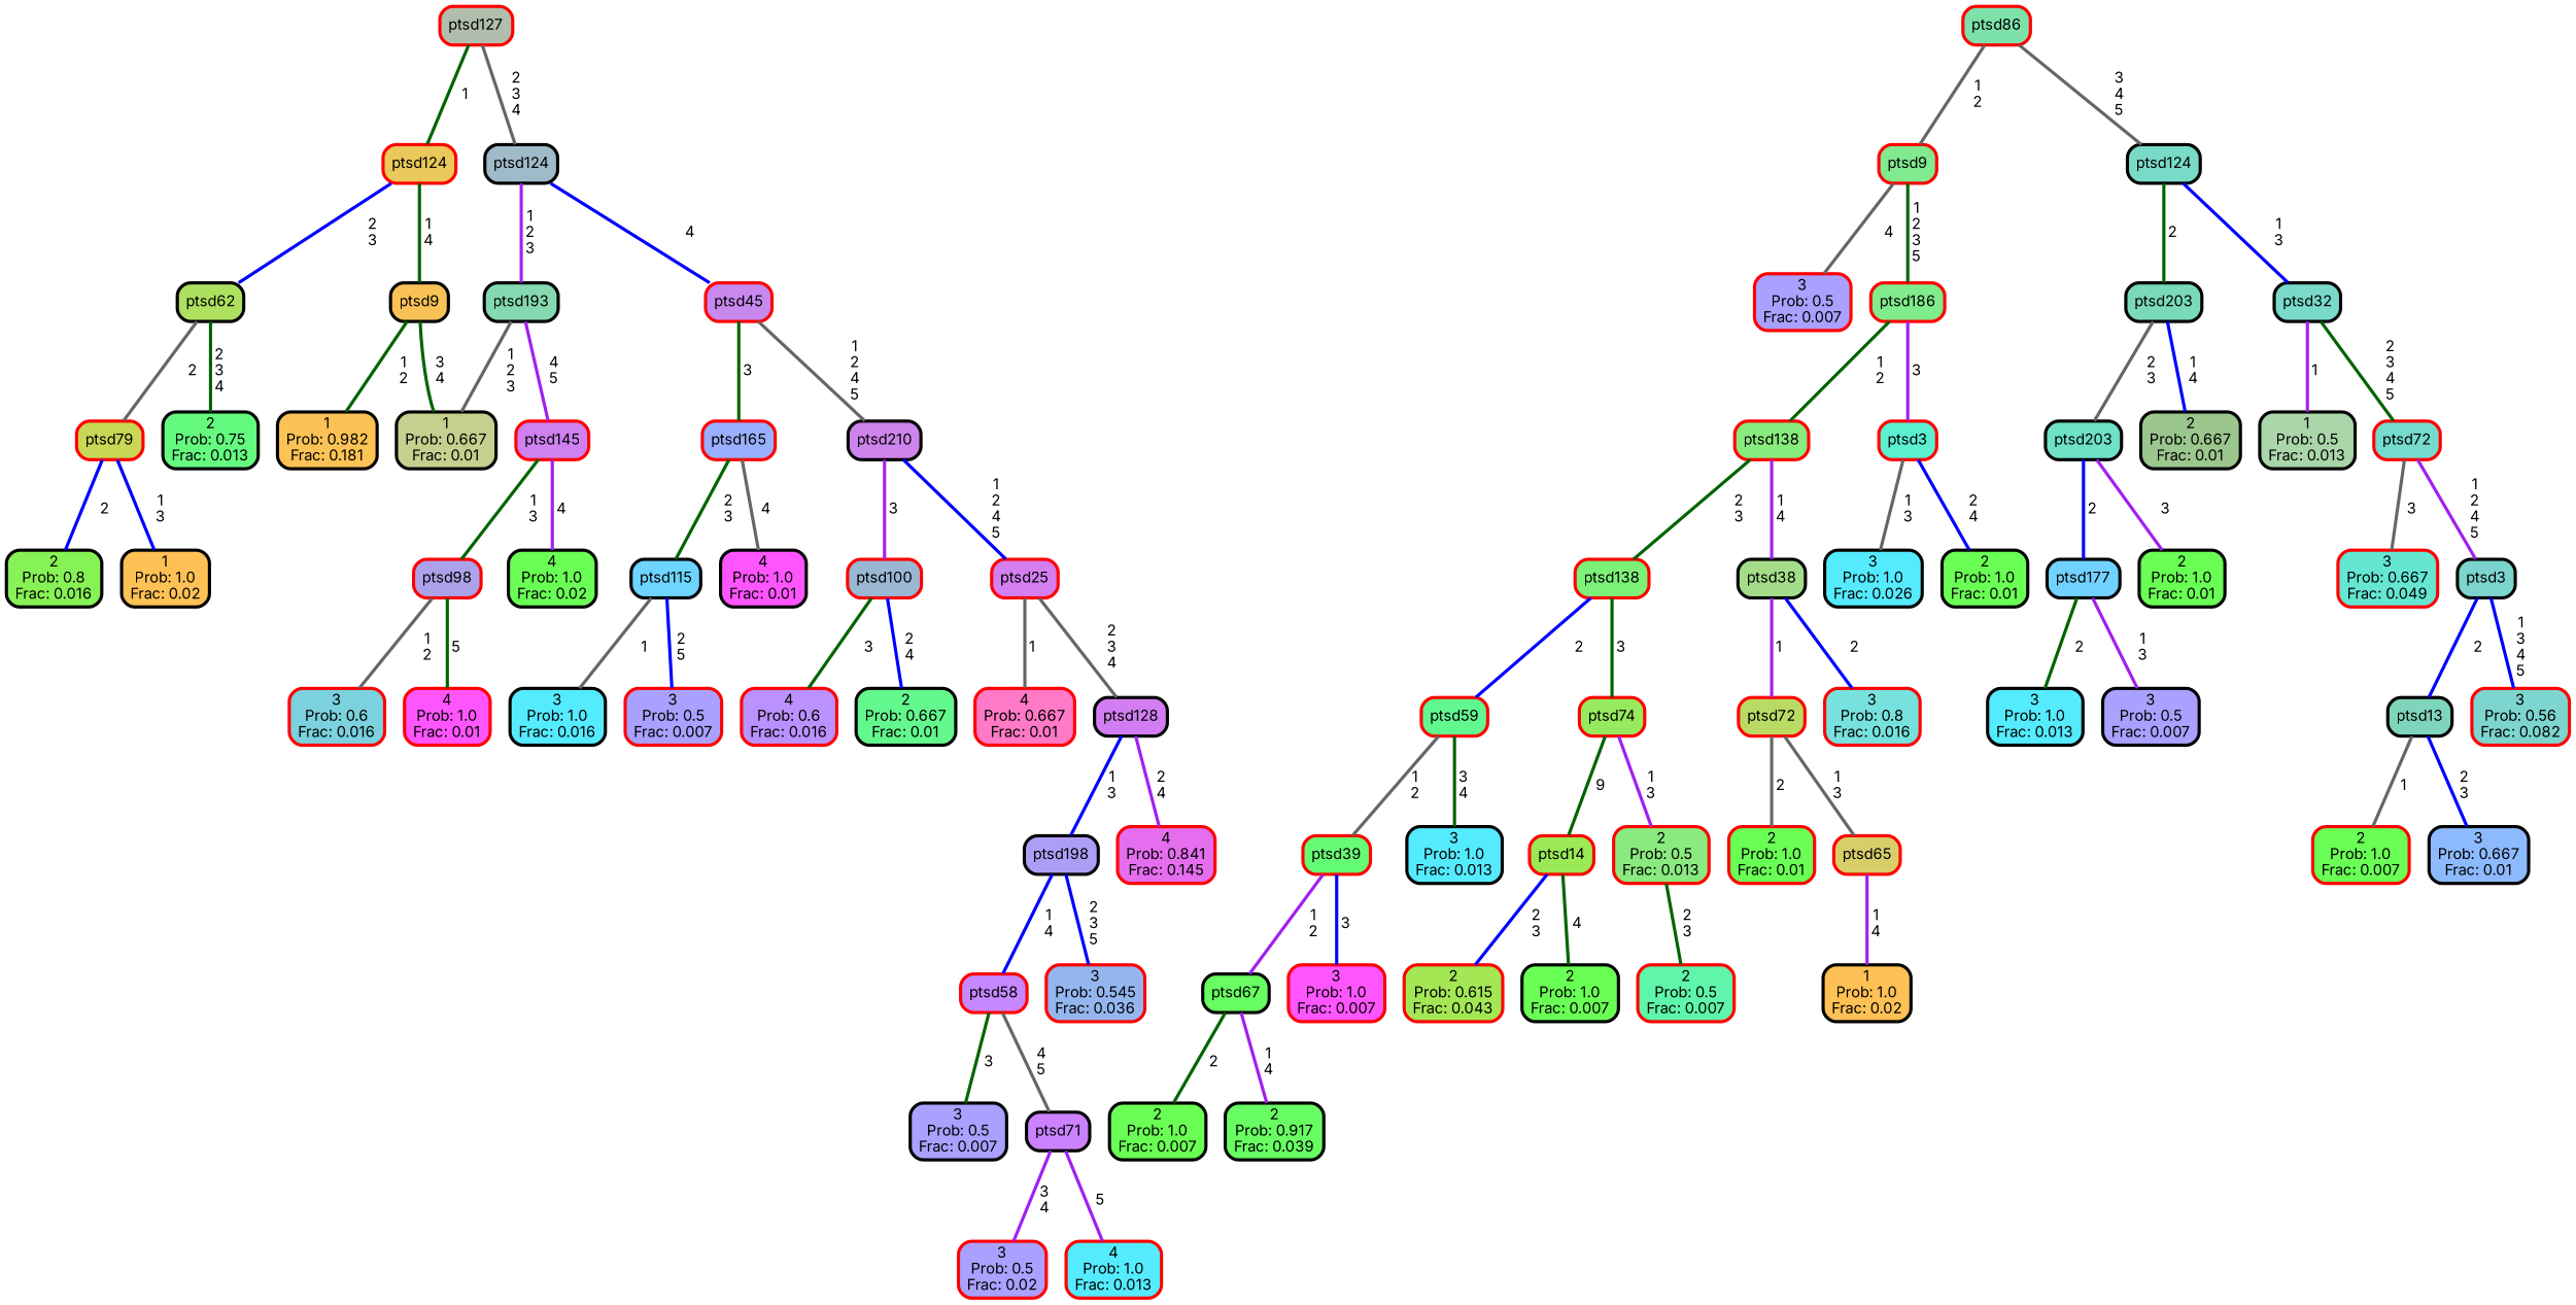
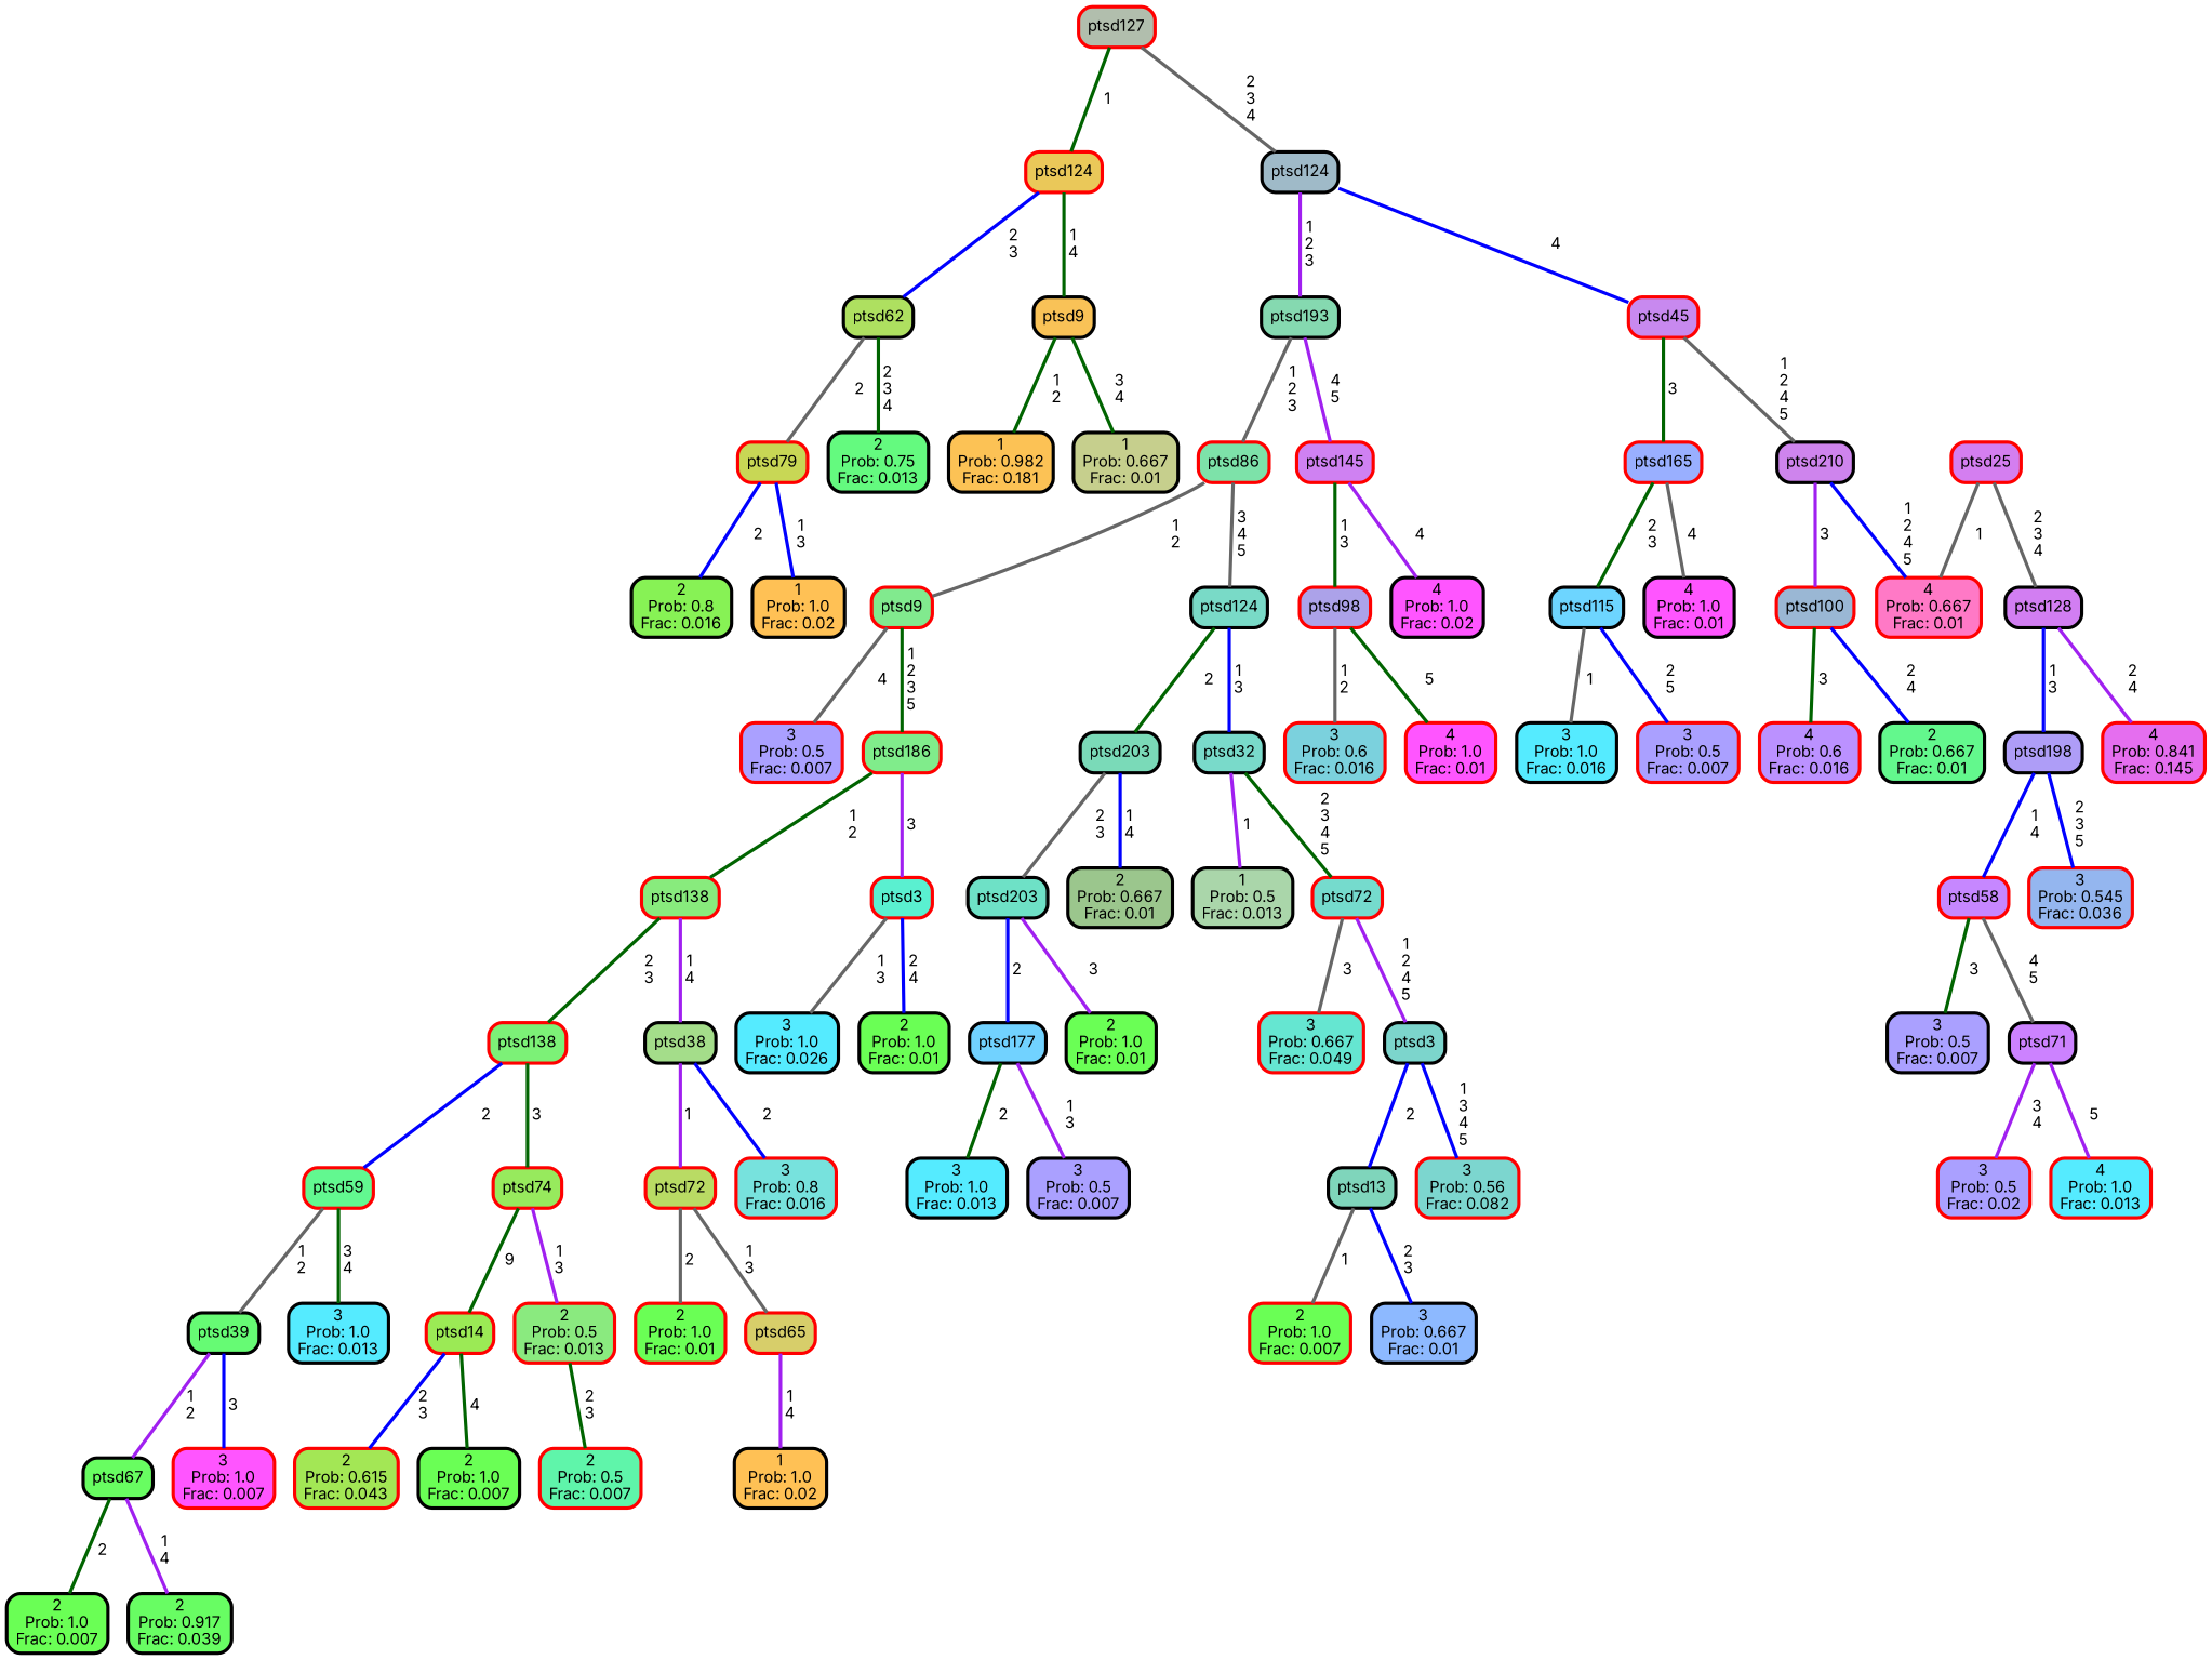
  graph {
    fontname=Inter
    ranksep="0 equally"
    splines=straight
    node [color=red fillcolor="#6aff55" fontcolor=black fontname=Inter penwidth=3 shape=box style="filled, rounded"]
    edge [color=darkgreen fontname=Inter penwidth=3]
    n1 [color=black fillcolor="#87f255" label="2\nProb: 0.8\nFrac: 0.016"]
    n2 [fillcolor="#c8d755" label=ptsd79]
    n3 [color=black fillcolor="#ffc155" label="1\nProb: 1.0\nFrac: 0.02"]
    n4 [color=black fillcolor="#aee060" label=ptsd62]
    n5 [color=black fillcolor="#64fa7f" label="2\nProb: 0.75\nFrac: 0.013"]
    n6 [fillcolor="#eac859" label=ptsd124]
    n7 [color=black fillcolor="#f9c257" label=ptsd9]
    n8 [color=black fillcolor="#fcc255" label="1\nProb: 0.982\nFrac: 0.181"]
    n9 [color=black fillcolor="#c6cf8d" label="1\nProb: 0.667\nFrac: 0.01"]
    n10 [fillcolor="#b1bead" label=ptsd127]
    n11 [color=black fillcolor="#9fbac8" label=ptsd124]
    n12 [color=black fillcolor="#85d9b0" label=ptsd193]
    n13 [fillcolor="#c889ef" label=ptsd45]
    n14 [fillcolor="#aaa0ff" label="3\nProb: 0.5\nFrac: 0.007"]
    n15 [fillcolor="#81ea8e" label=ptsd9]
    n16 [fillcolor="#80ec8b" label=ptsd186]
    n17 [fillcolor="#88eb7d" label=ptsd138]
    n18 [fillcolor="#5af0d0" label=ptsd3]
    n19 [color=black label="2\nProb: 1.0\nFrac: 0.007"]
    n20 [color=black fillcolor="#68fd61" label=ptsd67]
    n21 [color=black fillcolor="#68fd63" label="2\nProb: 0.917\nFrac: 0.039"]
-   n22 [fillcolor="#66fb74" label=ptsd39]
+   n22 [color=black fillcolor="#66fb74" label=ptsd39]
    n23 [fillcolor="#ff55ff" label="3\nProb: 1.0\nFrac: 0.007"]
    n24 [fillcolor="#62f890" label=ptsd59]
    n25 [color=black fillcolor="#55ebff" label="3\nProb: 1.0\nFrac: 0.013"]
    n26 [fillcolor="#7cf177" label=ptsd138]
    n27 [fillcolor="#97ea5d" label=ptsd74]
    n28 [fillcolor="#9bea55" label=ptsd14]
    n29 [fillcolor="#8aea7f" label="2\nProb: 0.5\nFrac: 0.013"]
    n30 [fillcolor="#a3e755" label="2\nProb: 0.615\nFrac: 0.043"]
    n31 [color=black label="2\nProb: 1.0\nFrac: 0.007"]
    n32 [fillcolor="#5ff5aa" label="2\nProb: 0.5\nFrac: 0.007"]
    n33 [color=black fillcolor="#a4dd8a" label=ptsd38]
    n34 [fillcolor="#b9db64" label=ptsd72]
    n35 [fillcolor="#77e2dd" label="3\nProb: 0.8\nFrac: 0.016"]
    n36 [label="2\nProb: 1.0\nFrac: 0.01"]
    n37 [fillcolor="#d7ce6a" label=ptsd65]
    n38 [color=black fillcolor="#ffc155" label="1\nProb: 1.0\nFrac: 0.02"]
    n39 [color=black fillcolor="#55ebff" label="3\nProb: 1.0\nFrac: 0.026"]
    n40 [color=black label="2\nProb: 1.0\nFrac: 0.01"]
    n41 [fillcolor="#7de2a9" label=ptsd86]
    n42 [color=black fillcolor="#79dac7" label=ptsd124]
    n43 [color=black fillcolor="#7adab8" label=ptsd203]
    n44 [color=black fillcolor="#79daca" label=ptsd32]
    n45 [color=black fillcolor="#55ebff" label="3\nProb: 1.0\nFrac: 0.013"]
    n46 [color=black fillcolor="#71d2ff" label=ptsd177]
    n47 [color=black fillcolor="#aaa0ff" label="3\nProb: 0.5\nFrac: 0.007"]
    n48 [color=black fillcolor="#6ee1c6" label=ptsd203]
    n49 [color=black label="2\nProb: 1.0\nFrac: 0.01"]
    n50 [color=black fillcolor="#9bc68d" label="2\nProb: 0.667\nFrac: 0.01"]
    n51 [color=black fillcolor="#aad6aa" label="1\nProb: 0.5\nFrac: 0.013"]
    n52 [fillcolor="#75dbcd" label=ptsd72]
    n53 [fillcolor="#65e6d1" label="3\nProb: 0.667\nFrac: 0.049"]
    n54 [color=black fillcolor="#7cd5cc" label=ptsd3]
    n55 [color=black fillcolor="#7fd5bb" label=ptsd13]
    n56 [fillcolor="#7cd6cf" label="3\nProb: 0.56\nFrac: 0.082"]
    n57 [label="2\nProb: 1.0\nFrac: 0.007"]
    n58 [color=black fillcolor="#8db9ff" label="3\nProb: 0.667\nFrac: 0.01"]
    n59 [fillcolor="#cf81f2" label=ptsd145]
    n60 [fillcolor="#aca2e9" label=ptsd98]
-   n61 [color=black label="4\nProb: 1.0\nFrac: 0.02"]
+   n61 [color=black fillcolor="#ff55ff" label="4\nProb: 1.0\nFrac: 0.02"]
    n62 [fillcolor="#7bd1dd" label="3\nProb: 0.6\nFrac: 0.016"]
    n63 [fillcolor="#ff55ff" label="4\nProb: 1.0\nFrac: 0.01"]
    n64 [fillcolor="#99afff" label=ptsd165]
    n65 [color=black fillcolor="#ce84ed" label=ptsd210]
    n66 [color=black fillcolor="#55ebff" label="3\nProb: 1.0\nFrac: 0.016"]
    n67 [color=black fillcolor="#6dd5ff" label=ptsd115]
    n68 [fillcolor="#aaa0ff" label="3\nProb: 0.5\nFrac: 0.007"]
    n69 [color=black fillcolor="#ff55ff" label="4\nProb: 1.0\nFrac: 0.01"]
    n70 [fillcolor="#9ab7d4" label=ptsd100]
    n71 [fillcolor="#d47ef0" label=ptsd25]
    n72 [fillcolor="#bb91ff" label="4\nProb: 0.6\nFrac: 0.016"]
    n73 [color=black fillcolor="#63f88d" label="2\nProb: 0.667\nFrac: 0.01"]
    n74 [fillcolor="#ff79c6" label="4\nProb: 0.667\nFrac: 0.01"]
    n75 [color=black fillcolor="#d27ef2" label=ptsd128]
    n76 [color=black fillcolor="#ae9df7" label=ptsd198]
    n77 [fillcolor="#e56eef" label="4\nProb: 0.841\nFrac: 0.145"]
    n78 [color=black fillcolor="#aaa0ff" label="3\nProb: 0.5\nFrac: 0.007"]
    n79 [fillcolor="#c687ff" label=ptsd58]
    n80 [color=black fillcolor="#cc82ff" label=ptsd71]
    n81 [fillcolor="#aaa0ff" label="3\nProb: 0.5\nFrac: 0.02"]
    n82 [fillcolor="#55ebff" label="4\nProb: 1.0\nFrac: 0.013"]
    n83 [fillcolor="#94b6ef" label="3\nProb: 0.545\nFrac: 0.036"]
    subgraph sub_1 {
      rank=same
    }
    n2 -- n1 [color=blue label=" 2"]
    n2 -- n3 [color=blue label=" 1\n 3"]
    n4 -- n2 [color=gray40 label=" 2"]
    n4 -- n5 [label=" 2\n 3\n 4"]
    n6 -- n4 [color=blue label=" 2\n 3"]
    n6 -- n7 [label=" 1\n 4"]
    n7 -- n8 [label=" 1\n 2"]
    n7 -- n9 [label=" 3\n 4"]
    n10 -- n6 [label=" 1"]
    n10 -- n11 [color=gray40 label=" 2\n 3\n 4"]
    n11 -- n12 [color=purple label=" 1\n 2\n 3"]
    n11 -- n13 [color=blue label=" 4"]
-   n12 -- n9 [color=gray40 label=" 1\n 2\n 3"]
+   n12 -- n41 [color=gray40 label=" 1\n 2\n 3"]
    n12 -- n59 [color=purple label=" 4\n 5"]
    n13 -- n64 [label=" 3"]
    n13 -- n65 [color=gray40 label=" 1\n 2\n 4\n 5"]
    n15 -- n14 [color=gray40 label=" 4"]
    n15 -- n16 [label=" 1\n 2\n 3\n 5"]
    n16 -- n17 [label=" 1\n 2"]
    n16 -- n18 [color=purple label=" 3"]
    n17 -- n26 [label=" 2\n 3"]
    n17 -- n33 [color=purple label=" 1\n 4"]
    n18 -- n39 [color=gray40 label=" 1\n 3"]
    n18 -- n40 [color=blue label=" 2\n 4"]
    n20 -- n19 [label=" 2"]
    n20 -- n21 [color=purple label=" 1\n 4"]
    n22 -- n20 [color=purple label=" 1\n 2"]
    n22 -- n23 [color=blue label=" 3"]
    n24 -- n22 [color=gray40 label=" 1\n 2"]
    n24 -- n25 [label=" 3\n 4"]
    n26 -- n24 [color=blue label=" 2"]
    n26 -- n27 [label=" 3"]
    n27 -- n28 [label=" 9"]
    n27 -- n29 [color=purple label=" 1\n 3"]
    n28 -- n30 [color=blue label=" 2\n 3"]
    n28 -- n31 [label=" 4"]
    n29 -- n32 [label=" 2\n 3"]
    n33 -- n34 [color=purple label=" 1"]
    n33 -- n35 [color=blue label=" 2"]
    n34 -- n36 [color=gray40 label=" 2"]
    n34 -- n37 [color=gray40 label=" 1\n 3"]
    n37 -- n38 [color=purple label=" 1\n 4"]
    n41 -- n15 [color=gray40 label=" 1\n 2"]
    n41 -- n42 [color=gray40 label=" 3\n 4\n 5"]
    n42 -- n43 [label=" 2"]
    n42 -- n44 [color=blue label=" 1\n 3"]
    n43 -- n48 [color=gray40 label=" 2\n 3"]
    n43 -- n50 [color=blue label=" 1\n 4"]
    n44 -- n51 [color=purple label=" 1"]
    n44 -- n52 [label=" 2\n 3\n 4\n 5"]
    n46 -- n45 [label=" 2"]
    n46 -- n47 [color=purple label=" 1\n 3"]
    n48 -- n46 [color=blue label=" 2"]
    n48 -- n49 [color=purple label=" 3"]
    n52 -- n53 [color=gray40 label=" 3"]
    n52 -- n54 [color=purple label=" 1\n 2\n 4\n 5"]
    n54 -- n55 [color=blue label=" 2"]
    n54 -- n56 [color=blue label=" 1\n 3\n 4\n 5"]
    n55 -- n57 [color=gray40 label=" 1"]
    n55 -- n58 [color=blue label=" 2\n 3"]
    n59 -- n60 [label=" 1\n 3"]
    n59 -- n61 [color=purple label=" 4"]
    n60 -- n62 [color=gray40 label=" 1\n 2"]
    n60 -- n63 [label=" 5"]
    n64 -- n67 [label=" 2\n 3"]
    n64 -- n69 [color=gray40 label=" 4"]
    n65 -- n70 [color=purple label=" 3"]
-   n65 -- n71 [color=blue label=" 1\n 2\n 4\n 5"]
+   n65 -- n74 [color=blue label=" 1\n 2\n 4\n 5"]
    n67 -- n66 [color=gray40 label=" 1"]
    n67 -- n68 [color=blue label=" 2\n 5"]
    n70 -- n72 [label=" 3"]
    n70 -- n73 [color=blue label=" 2\n 4"]
    n71 -- n74 [color=gray40 label=" 1"]
    n71 -- n75 [color=gray40 label=" 2\n 3\n 4"]
    n75 -- n76 [color=blue label=" 1\n 3"]
    n75 -- n77 [color=purple label=" 2\n 4"]
    n76 -- n79 [color=blue label=" 1\n 4"]
    n76 -- n83 [color=blue label=" 2\n 3\n 5"]
    n79 -- n78 [label=" 3"]
    n79 -- n80 [color=gray40 label=" 4\n 5"]
    n80 -- n81 [color=purple label=" 3\n 4"]
    n80 -- n82 [color=purple label=" 5"]
  }
